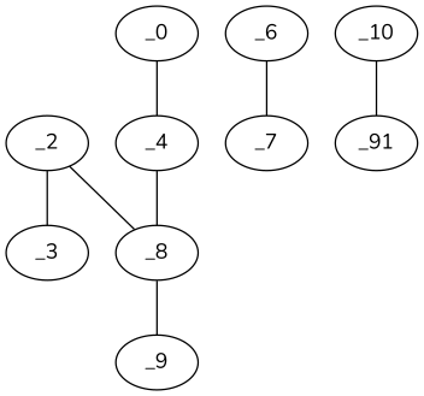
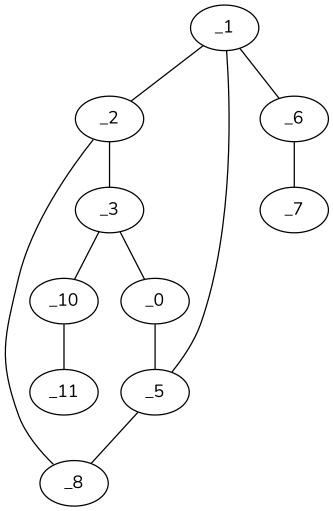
  graph {
    fontname=Nunito
    node [charge=0 chem=4 fontname=Nunito symbol="N  " x=5.0388 y=-0.447]
    edge [fontname=Nunito valence=1]
+   _1 [chem=1 symbol="C  " y=-0.947]
    _2 [chem=5 symbol="S  " x=4.0878 y=-1.256]
-   _5 [y=0.053 label=_4]
+   _5 [y=0.053]
    _6 [x=5.9899 y=-1.256]
    _3 [chem=1 symbol="C  " x=3.5]
    _8 [chem=1 symbol="C  " x=5.9899 y=0.362]
    _7 [x=6.5777]
    n8 [label=_0 x=4.0878 y=0.362]
    _10 [x=2.5]
-   _9 [chem=1 symbol="C  " x=6.2989 y=1.3131]
-   _11 [x=2 y=-1.3131 label=_91]
+   _11 [x=2 y=-1.3131]
+   _1 -- _2
+   _1 -- _5
+   _1 -- _6 [valence=2]
    _2 -- _3
    _2 -- _8 [valence=2]
    _5 -- _8
    _6 -- _7
-   _8 -- _9
+   _3 -- n8 [valence=2]
+   _3 -- _10
    n8 -- _5
    _10 -- _11
  }
